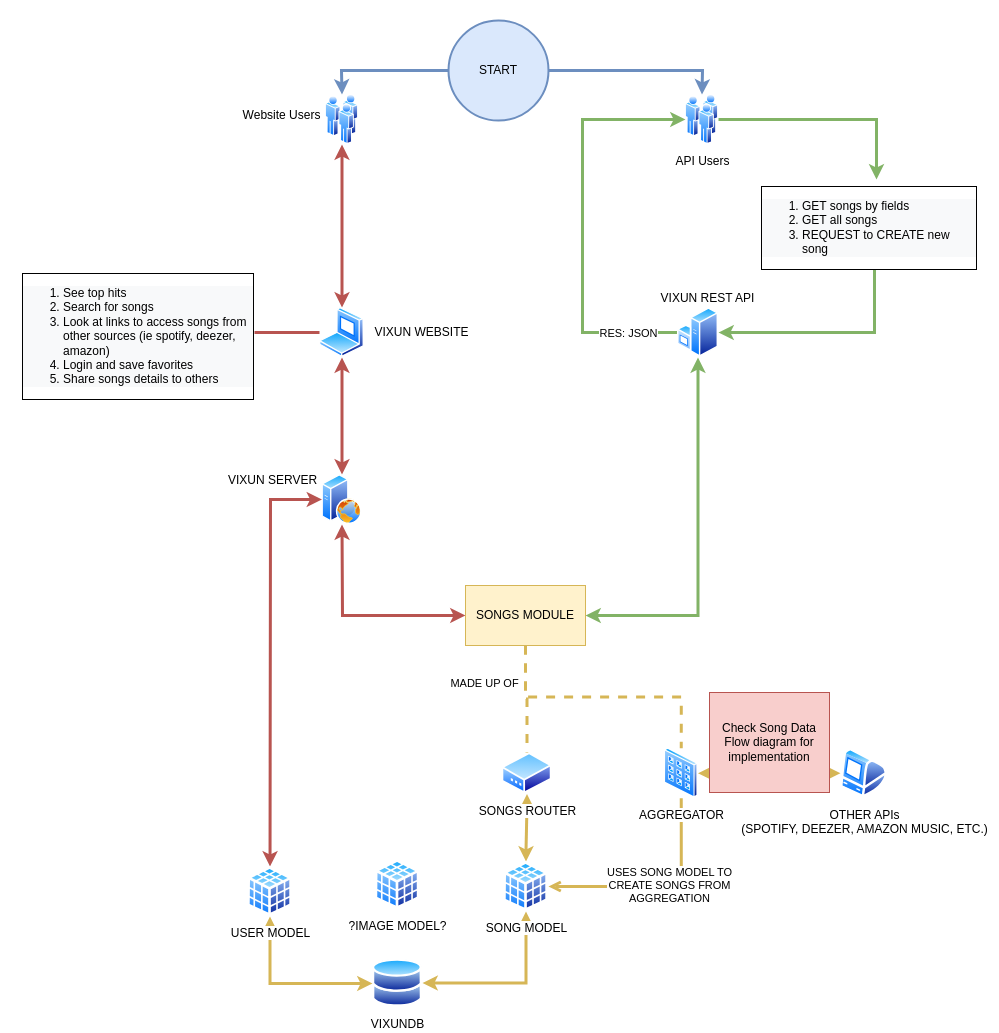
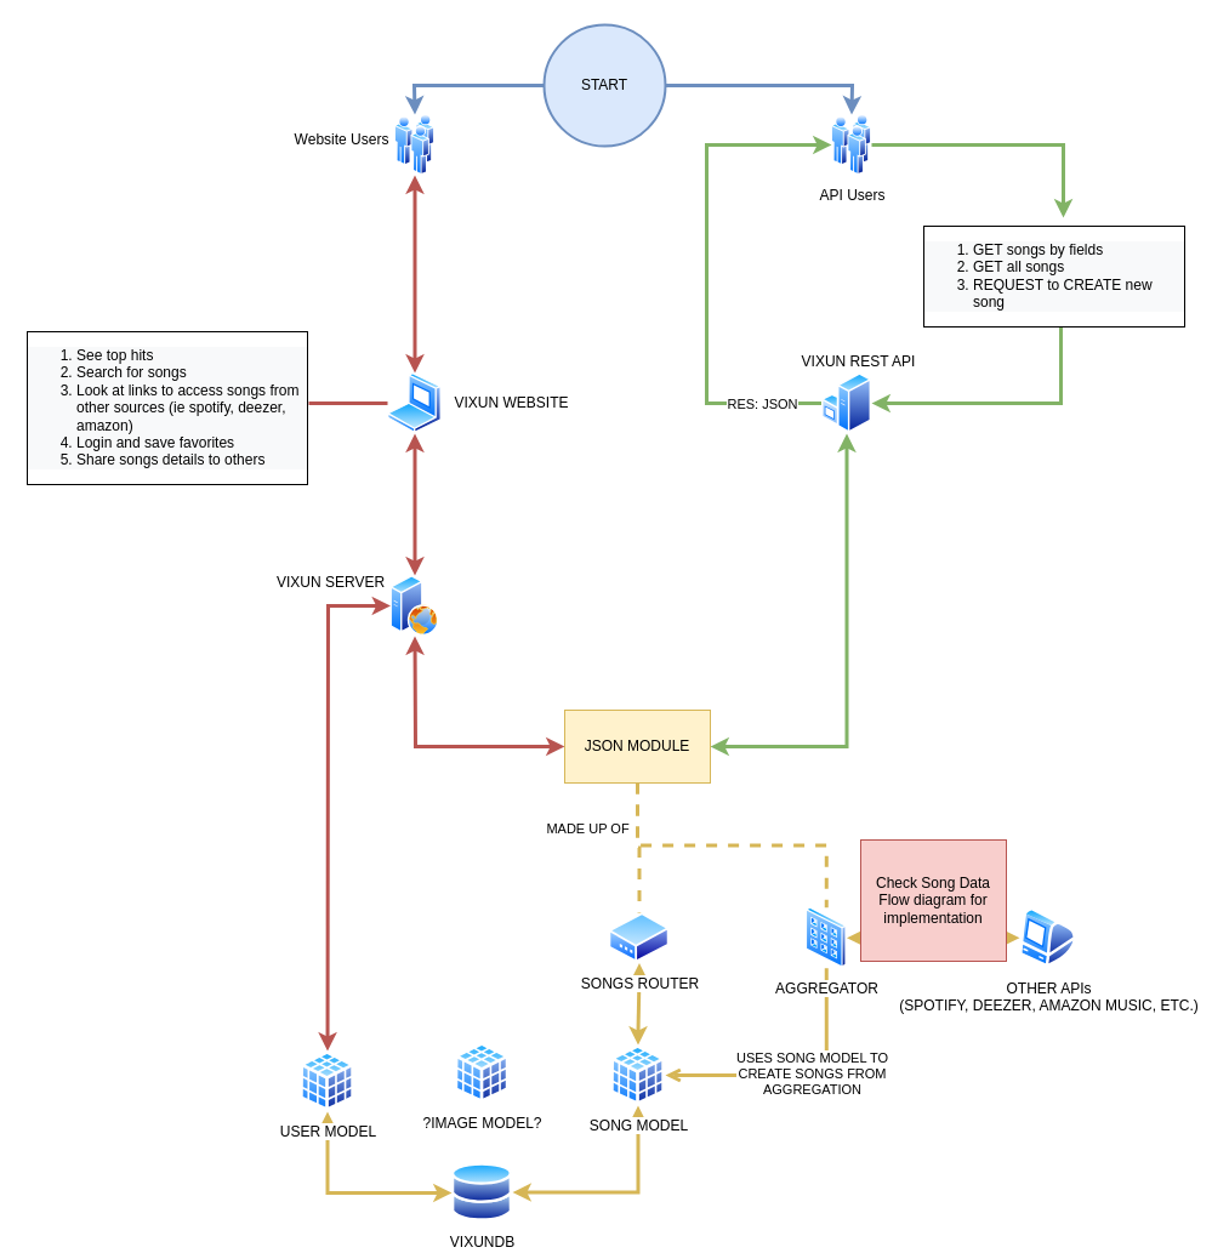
  <mxCell id="0" />
  <mxCell id="1" parent="0" />
  <mxCell id="2" style="edgeStyle=orthogonalEdgeStyle;rounded=0;jumpStyle=arc;orthogonalLoop=1;jettySize=auto;html=1;entryX=0.5;entryY=0;entryDx=0;entryDy=0;strokeColor=#b85450;strokeWidth=3;fillColor=#f8cecc;startArrow=classic;startFill=1;exitX=0.5;exitY=1;exitDx=0;exitDy=0;" edge="1" parent="1" source="40" target="7"><mxGeometry relative="1" as="geometry" /></mxCell>
  <mxCell id="3" value="" style="edgeStyle=orthogonalEdgeStyle;rounded=0;jumpStyle=arc;orthogonalLoop=1;jettySize=auto;html=1;strokeColor=#82b366;strokeWidth=3;fillColor=#d5e8d4;" edge="1" parent="1" source="4" target="14"><mxGeometry x="-0.279" relative="1" as="geometry"><Array as="points"><mxPoint x="876" y="119" /></Array><mxPoint as="offset" /></mxGeometry></mxCell>
  <mxCell id="4" value="API Users" style="aspect=fixed;perimeter=ellipsePerimeter;html=1;align=center;shadow=0;dashed=0;spacingTop=3;image;image=img/lib/active_directory/users.svg;" vertex="1" parent="1"><mxGeometry x="685" y="94" width="33" height="50" as="geometry" /></mxCell>
  <mxCell id="5" style="edgeStyle=orthogonalEdgeStyle;rounded=0;jumpStyle=arc;orthogonalLoop=1;jettySize=auto;html=1;entryX=1;entryY=0.5;entryDx=0;entryDy=0;fontFamily=Helvetica;strokeColor=#b85450;strokeWidth=3;fillColor=#f8cecc;endArrow=none;endFill=0;" edge="1" parent="1" source="7" target="13"><mxGeometry relative="1" as="geometry" /></mxCell>
  <mxCell id="6" style="edgeStyle=orthogonalEdgeStyle;rounded=0;jumpStyle=arc;orthogonalLoop=1;jettySize=auto;html=1;fontFamily=Helvetica;endArrow=classic;endFill=1;strokeColor=#b85450;strokeWidth=3;fillColor=#f8cecc;startArrow=classic;startFill=1;" edge="1" parent="1" source="7" target="19"><mxGeometry relative="1" as="geometry" /></mxCell>
  <mxCell id="7" value="" style="aspect=fixed;perimeter=ellipsePerimeter;html=1;align=center;shadow=0;dashed=0;spacingTop=3;image;image=img/lib/active_directory/laptop_client.svg;fontFamily=Helvetica;" vertex="1" parent="1"><mxGeometry x="319" y="307" width="45" height="50" as="geometry" /></mxCell>
  <mxCell id="8" style="edgeStyle=orthogonalEdgeStyle;rounded=0;jumpStyle=arc;orthogonalLoop=1;jettySize=auto;html=1;fontFamily=Helvetica;endArrow=classic;endFill=1;strokeColor=#82b366;strokeWidth=3;fillColor=#d5e8d4;" edge="1" parent="1" target="12"><mxGeometry relative="1" as="geometry"><mxPoint x="874" y="269" as="sourcePoint" /><Array as="points"><mxPoint x="874" y="332" /></Array></mxGeometry></mxCell>
  <mxCell id="9" style="edgeStyle=orthogonalEdgeStyle;rounded=0;jumpStyle=arc;orthogonalLoop=1;jettySize=auto;html=1;exitX=0;exitY=0.5;exitDx=0;exitDy=0;entryX=0;entryY=0.5;entryDx=0;entryDy=0;fontFamily=Helvetica;endArrow=classic;endFill=1;strokeColor=#82b366;strokeWidth=3;fillColor=#d5e8d4;" edge="1" parent="1" source="12" target="4"><mxGeometry relative="1" as="geometry"><Array as="points"><mxPoint x="582" y="332" /><mxPoint x="582" y="119" /></Array></mxGeometry></mxCell>
  <mxCell id="10" value="RES: JSON" style="edgeLabel;html=1;align=center;verticalAlign=middle;resizable=0;points=[];fontFamily=Helvetica;" vertex="1" connectable="0" parent="9"><mxGeometry x="-0.378" y="-3" relative="1" as="geometry"><mxPoint x="42" y="33" as="offset" /></mxGeometry></mxCell>
  <mxCell id="11" style="edgeStyle=orthogonalEdgeStyle;rounded=0;jumpStyle=arc;orthogonalLoop=1;jettySize=auto;html=1;exitX=1;exitY=0.5;exitDx=0;exitDy=0;entryX=0.5;entryY=1;entryDx=0;entryDy=0;fontFamily=Helvetica;endArrow=classic;endFill=1;strokeColor=#82b366;strokeWidth=3;fillColor=#d5e8d4;startArrow=classic;startFill=1;" edge="1" parent="1" source="32" target="12"><mxGeometry relative="1" as="geometry" /></mxCell>
  <mxCell id="12" value="" style="aspect=fixed;perimeter=ellipsePerimeter;html=1;align=center;shadow=0;dashed=0;spacingTop=3;image;image=img/lib/active_directory/windows_server.svg;" vertex="1" parent="1"><mxGeometry x="677" y="307" width="41" height="50" as="geometry" /></mxCell>
  <mxCell id="13" value="&lt;ol style=&quot;color: rgb(0, 0, 0); font-family: helvetica; font-size: 12px; font-style: normal; font-weight: 400; letter-spacing: normal; text-align: left; text-indent: 0px; text-transform: none; word-spacing: 0px; background-color: rgb(248, 249, 250);&quot;&gt;&lt;li&gt;See top hits&lt;/li&gt;&lt;li&gt;Search for songs&lt;/li&gt;&lt;li&gt;&lt;span&gt;Look at links to access songs from other sources (ie spotify, deezer, amazon)&lt;/span&gt;&lt;/li&gt;&lt;li&gt;&lt;span&gt;Login and save favorites&lt;/span&gt;&lt;/li&gt;&lt;li&gt;&lt;span&gt;Share songs details to others&lt;/span&gt;&lt;/li&gt;&lt;/ol&gt;" style="text;whiteSpace=wrap;html=1;fontFamily=Helvetica;labelBorderColor=#000000;" vertex="1" parent="1"><mxGeometry x="20" y="266" width="234" height="132" as="geometry" /></mxCell>
  <mxCell id="14" value="&lt;ol style=&quot;color: rgb(0, 0, 0); font-family: helvetica; font-size: 12px; font-style: normal; font-weight: 400; letter-spacing: normal; text-indent: 0px; text-transform: none; word-spacing: 0px; background-color: rgb(248, 249, 250);&quot;&gt;&lt;li&gt;GET songs by fields&lt;/li&gt;&lt;li&gt;GET all songs&lt;/li&gt;&lt;li&gt;REQUEST to CREATE new song&lt;/li&gt;&lt;/ol&gt;" style="text;whiteSpace=wrap;html=1;fontFamily=Helvetica;labelBorderColor=#000000;align=left;" vertex="1" parent="1"><mxGeometry x="759" y="179" width="218" height="79" as="geometry" /></mxCell>
  <mxCell id="15" style="edgeStyle=orthogonalEdgeStyle;rounded=0;jumpStyle=arc;orthogonalLoop=1;jettySize=auto;html=1;fontFamily=Helvetica;startArrow=classic;startFill=1;endArrow=classic;endFill=1;strokeColor=#d6b656;strokeWidth=3;fillColor=#fff2cc;" edge="1" parent="1" source="16" target="23"><mxGeometry relative="1" as="geometry" /></mxCell>
  <mxCell id="16" value="VIXUNDB" style="aspect=fixed;perimeter=ellipsePerimeter;html=1;align=center;shadow=0;dashed=0;spacingTop=3;image;image=img/lib/active_directory/databases.svg;fontFamily=Helvetica;" vertex="1" parent="1"><mxGeometry x="372" y="958" width="50" height="49" as="geometry" /></mxCell>
  <mxCell id="17" style="edgeStyle=orthogonalEdgeStyle;rounded=0;jumpStyle=arc;orthogonalLoop=1;jettySize=auto;html=1;fontFamily=Helvetica;endArrow=classic;endFill=1;strokeColor=#b85450;strokeWidth=3;fillColor=#f8cecc;startArrow=classic;startFill=1;exitX=0;exitY=0.5;exitDx=0;exitDy=0;" edge="1" parent="1" source="32" target="19"><mxGeometry relative="1" as="geometry"><Array as="points"><mxPoint x="342" y="615" /></Array></mxGeometry></mxCell>
  <mxCell id="18" style="edgeStyle=orthogonalEdgeStyle;rounded=0;jumpStyle=arc;orthogonalLoop=1;jettySize=auto;html=1;fontFamily=Helvetica;startArrow=classic;startFill=1;endArrow=classic;endFill=1;strokeColor=#b85450;strokeWidth=3;fillColor=#f8cecc;" edge="1" parent="1" source="19" target="21"><mxGeometry relative="1" as="geometry"><Array as="points"><mxPoint x="270" y="499" /><mxPoint x="270" y="729" /></Array></mxGeometry></mxCell>
  <mxCell id="19" value="" style="aspect=fixed;perimeter=ellipsePerimeter;html=1;align=center;shadow=0;dashed=0;spacingTop=3;image;image=img/lib/active_directory/web_server.svg;fontFamily=Helvetica;" vertex="1" parent="1"><mxGeometry x="321.5" y="474" width="40" height="50" as="geometry" /></mxCell>
  <mxCell id="20" style="edgeStyle=orthogonalEdgeStyle;rounded=0;jumpStyle=arc;orthogonalLoop=1;jettySize=auto;html=1;fontFamily=Helvetica;endArrow=classic;endFill=1;strokeColor=#d6b656;strokeWidth=3;fillColor=#fff2cc;startFill=1;startArrow=classic;" edge="1" parent="1" source="21" target="16"><mxGeometry relative="1" as="geometry"><Array as="points"><mxPoint x="270" y="983" /></Array></mxGeometry></mxCell>
  <mxCell id="21" value="USER MODEL" style="aspect=fixed;perimeter=ellipsePerimeter;html=1;align=center;shadow=0;dashed=0;spacingTop=3;image;image=img/lib/active_directory/database_cube.svg;fontFamily=Helvetica;" vertex="1" parent="1"><mxGeometry x="247" y="866" width="45" height="50" as="geometry" /></mxCell>
  <mxCell id="22" style="edgeStyle=orthogonalEdgeStyle;rounded=0;jumpStyle=arc;orthogonalLoop=1;jettySize=auto;html=1;startArrow=classic;startFill=1;endArrow=classic;endFill=1;strokeColor=#d6b656;strokeWidth=3;fillColor=#fff2cc;" edge="1" parent="1" source="23" target="35"><mxGeometry relative="1" as="geometry" /></mxCell>
  <mxCell id="23" value="SONG MODEL" style="aspect=fixed;perimeter=ellipsePerimeter;html=1;align=center;shadow=0;dashed=0;spacingTop=3;image;image=img/lib/active_directory/database_cube.svg;fontFamily=Helvetica;" vertex="1" parent="1"><mxGeometry x="503" y="861" width="45" height="50" as="geometry" /></mxCell>
  <mxCell id="24" style="edgeStyle=orthogonalEdgeStyle;rounded=0;jumpStyle=arc;orthogonalLoop=1;jettySize=auto;html=1;endFill=1;strokeColor=#d6b656;strokeWidth=3;fillColor=#fff2cc;endArrow=open;" edge="1" parent="1" source="27" target="23"><mxGeometry relative="1" as="geometry"><Array as="points"><mxPoint x="681" y="886" /></Array></mxGeometry></mxCell>
  <mxCell id="25" value="USES SONG MODEL TO &lt;br&gt;CREATE SONGS FROM&lt;br&gt;AGGREGATION" style="edgeLabel;html=1;align=center;verticalAlign=middle;resizable=0;points=[];fontFamily=Helvetica;" vertex="1" connectable="0" parent="24"><mxGeometry x="-0.453" y="-2" relative="1" as="geometry"><mxPoint x="-10" y="27" as="offset" /></mxGeometry></mxCell>
  <mxCell id="26" style="edgeStyle=orthogonalEdgeStyle;rounded=0;jumpStyle=arc;orthogonalLoop=1;jettySize=auto;html=1;startArrow=classic;startFill=1;endArrow=classic;endFill=1;strokeColor=#d6b656;strokeWidth=3;fillColor=#fff2cc;" edge="1" parent="1" source="27" target="28"><mxGeometry relative="1" as="geometry" /></mxCell>
  <mxCell id="27" value="AGGREGATOR" style="aspect=fixed;perimeter=ellipsePerimeter;html=1;align=center;shadow=0;dashed=0;spacingTop=3;image;image=img/lib/active_directory/input_output_filter.svg;fontFamily=Helvetica;" vertex="1" parent="1"><mxGeometry x="664" y="747.75" width="33.5" height="50" as="geometry" /></mxCell>
  <mxCell id="28" value="OTHER APIs&lt;br&gt;(SPOTIFY, DEEZER, AMAZON MUSIC, ETC.)" style="aspect=fixed;perimeter=ellipsePerimeter;html=1;align=center;shadow=0;dashed=0;spacingTop=3;image;image=img/lib/active_directory/mac_client.svg;fontFamily=Helvetica;" vertex="1" parent="1"><mxGeometry x="840" y="747.75" width="47" height="50" as="geometry" /></mxCell>
  <mxCell id="29" style="edgeStyle=orthogonalEdgeStyle;rounded=0;jumpStyle=arc;orthogonalLoop=1;jettySize=auto;html=1;dashed=1;fontFamily=Helvetica;startArrow=none;startFill=0;endArrow=none;endFill=0;strokeColor=#d6b656;strokeWidth=3;fillColor=#fff2cc;" edge="1" parent="1" source="32" target="35"><mxGeometry relative="1" as="geometry" /></mxCell>
  <mxCell id="30" value="MADE UP OF" style="edgeLabel;html=1;align=center;verticalAlign=middle;resizable=0;points=[];fontFamily=Helvetica;" vertex="1" connectable="0" parent="29"><mxGeometry x="-0.269" y="-2" relative="1" as="geometry"><mxPoint x="-40" y="-3" as="offset" /></mxGeometry></mxCell>
  <mxCell id="31" style="edgeStyle=orthogonalEdgeStyle;rounded=0;jumpStyle=arc;orthogonalLoop=1;jettySize=auto;html=1;exitX=0.5;exitY=1;exitDx=0;exitDy=0;entryX=0.5;entryY=0;entryDx=0;entryDy=0;dashed=1;startFill=0;endArrow=none;endFill=0;strokeColor=#d6b656;strokeWidth=3;fillColor=#fff2cc;" edge="1" parent="1" source="32" target="27"><mxGeometry relative="1" as="geometry" /></mxCell>
- <mxCell id="32" value="SONGS MODULE" style="whiteSpace=wrap;html=1;fontFamily=Helvetica;align=center;verticalAlign=middle;fillColor=#fff2cc;strokeColor=#d6b656;" vertex="1" parent="1"><mxGeometry x="465" y="585" width="120" height="60" as="geometry" /></mxCell>
+ <mxCell id="32" value="JSON MODULE" style="whiteSpace=wrap;html=1;fontFamily=Helvetica;align=center;verticalAlign=middle;fillColor=#fff2cc;strokeColor=#d6b656;" vertex="1" parent="1"><mxGeometry x="465" y="585" width="120" height="60" as="geometry" /></mxCell>
  <mxCell id="33" value="VIXUN SERVER" style="text;html=1;align=center;verticalAlign=middle;resizable=0;points=[];autosize=1;strokeColor=none;fillColor=none;fontFamily=Helvetica;" vertex="1" parent="1"><mxGeometry x="222.5" y="471" width="99" height="18" as="geometry" /></mxCell>
  <mxCell id="34" value="VIXUN REST API" style="text;html=1;align=center;verticalAlign=middle;resizable=0;points=[];autosize=1;strokeColor=none;fillColor=none;fontFamily=Helvetica;" vertex="1" parent="1"><mxGeometry x="655" y="289" width="104" height="18" as="geometry" /></mxCell>
  <mxCell id="35" value="SONGS ROUTER" style="aspect=fixed;perimeter=ellipsePerimeter;html=1;align=center;shadow=0;dashed=0;spacingTop=3;image;image=img/lib/active_directory/modem.svg;fontFamily=Helvetica;" vertex="1" parent="1"><mxGeometry x="501.5" y="752" width="50" height="41.5" as="geometry" /></mxCell>
  <mxCell id="36" value="" style="edgeStyle=orthogonalEdgeStyle;rounded=0;jumpStyle=arc;orthogonalLoop=1;jettySize=auto;html=1;endFill=1;strokeColor=#6c8ebf;strokeWidth=3;fillColor=#dae8fc;" edge="1" parent="1" source="38" target="40"><mxGeometry relative="1" as="geometry"><Array as="points"><mxPoint x="341" y="70" /></Array></mxGeometry></mxCell>
  <mxCell id="37" style="edgeStyle=orthogonalEdgeStyle;rounded=0;jumpStyle=arc;orthogonalLoop=1;jettySize=auto;html=1;endArrow=classic;endFill=1;strokeColor=#6c8ebf;strokeWidth=3;fillColor=#dae8fc;" edge="1" parent="1" source="38" target="4"><mxGeometry relative="1" as="geometry"><Array as="points"><mxPoint x="702" y="70" /></Array></mxGeometry></mxCell>
  <mxCell id="38" value="START" style="strokeWidth=2;html=1;shape=mxgraph.flowchart.start_2;whiteSpace=wrap;labelBackgroundColor=none;fontFamily=Helvetica;align=center;verticalAlign=middle;fillColor=#dae8fc;strokeColor=#6c8ebf;" vertex="1" parent="1"><mxGeometry x="448" y="20" width="100" height="100" as="geometry" /></mxCell>
  <mxCell id="39" value="Check Song Data Flow diagram for implementation" style="whiteSpace=wrap;html=1;labelBackgroundColor=none;fontFamily=Helvetica;align=center;verticalAlign=middle;fillColor=#f8cecc;strokeColor=#b85450;" vertex="1" parent="1"><mxGeometry x="709" y="692" width="120" height="100" as="geometry" /></mxCell>
  <mxCell id="40" value="" style="aspect=fixed;perimeter=ellipsePerimeter;html=1;align=center;shadow=0;dashed=0;spacingTop=3;image;image=img/lib/active_directory/users.svg;" vertex="1" parent="1"><mxGeometry x="325" y="94" width="33" height="50" as="geometry" /></mxCell>
  <mxCell id="41" value="VIXUN WEBSITE" style="text;html=1;align=center;verticalAlign=middle;resizable=0;points=[];autosize=1;strokeColor=none;fillColor=none;fontFamily=Helvetica;" vertex="1" parent="1"><mxGeometry x="369" y="323" width="104" height="18" as="geometry" /></mxCell>
  <mxCell id="42" value="&lt;span style=&quot;background-color: rgb(255 , 255 , 255)&quot;&gt;Website Users&lt;/span&gt;" style="text;html=1;align=center;verticalAlign=middle;resizable=0;points=[];autosize=1;strokeColor=none;fillColor=none;fontFamily=Helvetica;" vertex="1" parent="1"><mxGeometry x="237" y="106" width="88" height="18" as="geometry" /></mxCell>
  <mxCell id="43" value="?IMAGE MODEL?" style="aspect=fixed;perimeter=ellipsePerimeter;html=1;align=center;shadow=0;dashed=0;spacingTop=3;image;image=img/lib/active_directory/database_cube.svg;fontFamily=Helvetica;" vertex="1" parent="1"><mxGeometry x="374.5" y="859" width="45" height="50" as="geometry" /></mxCell>
